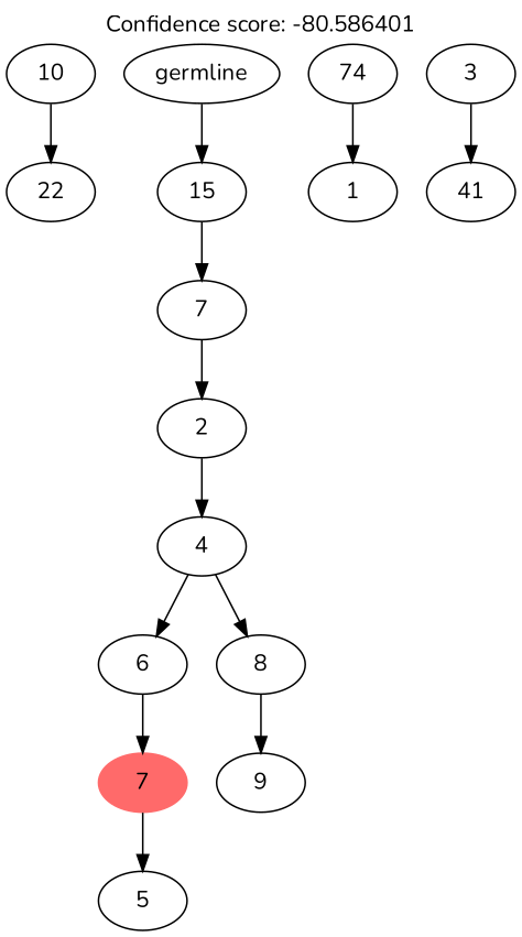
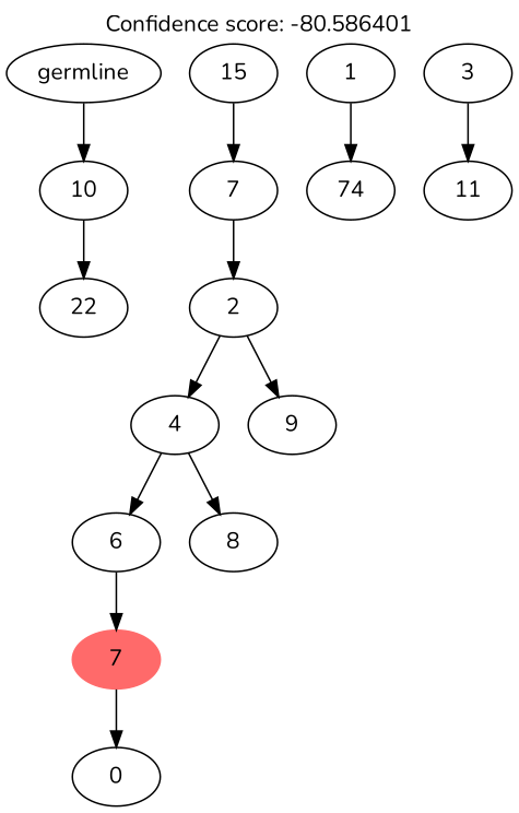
  digraph {
    fontname=Nunito
    label="Confidence score: -80.586401"
    labelloc=t
    node [fontname=Nunito]
    edge [fontname=Nunito]
    n1 [label=10]
    n2 [label=22]
-   n3 [label=5]
+   n3 [label=0]
    n4 [color=indianred1 label=7 style=filled]
    n5 [label=6]
    n6 [label=1]
    n7 [label=74]
    n8 [label=8]
    n9 [label=4]
    n10 [label=3]
-   n11 [label=41]
+   n11 [label=11]
    n12 [label=9]
    n13 [label=2]
    n14 [label=7]
    n15 [label=15]
    n16 [label=germline]
    n1 -> n2
    n4 -> n3
    n5 -> n4
-   n7 -> n6
+   n6 -> n7
    n9 -> n5
    n9 -> n8
    n10 -> n11
    n13 -> n9
-   n8 -> n12
+   n13 -> n12
    n14 -> n13
    n15 -> n14
-   n16 -> n15
+   n16 -> n1
  }
